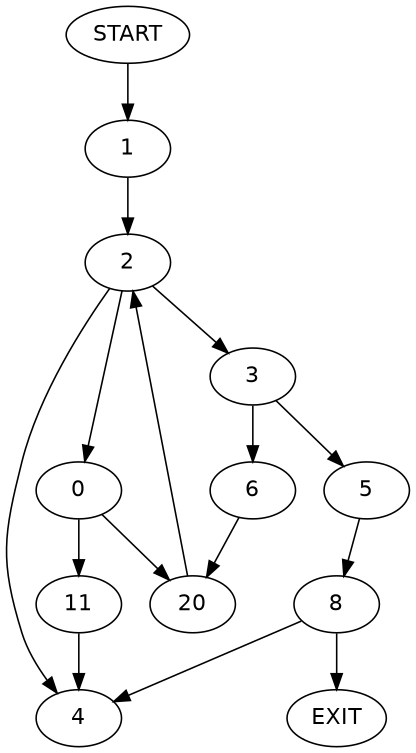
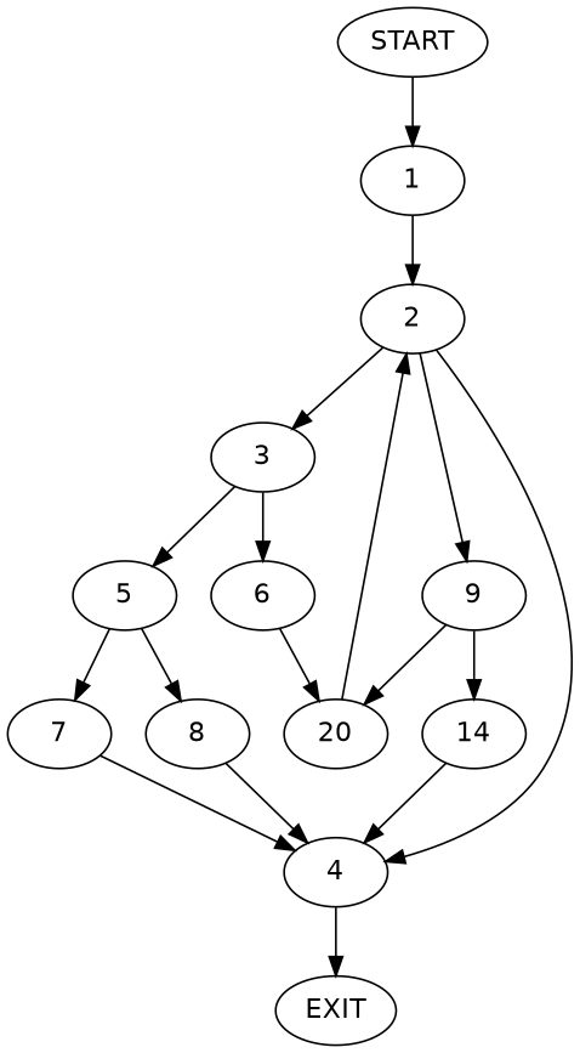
  digraph {
    fontname="DejaVu Sans"
    node [fontname="DejaVu Sans"]
    edge [fontname="DejaVu Sans"]
    n1 [label=START]
    1
    2
    n4 [label=EXIT]
    3
    4
-   9 [label=0]
+   9
    5
    6
+   7
    8
    n12 [label=20]
-   11
+   11 [label=14]
    n1 -> 1
    1 -> 2
    2 -> 3
    2 -> 4
    2 -> 9
    3 -> 5
    3 -> 6
-   8 -> n4
+   4 -> n4
    9 -> n12
    9 -> 11
+   5 -> 7
    5 -> 8
    6 -> n12
+   7 -> 4
    8 -> 4
    n12 -> 2
    11 -> 4
  }
